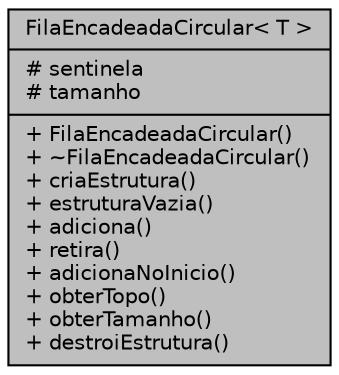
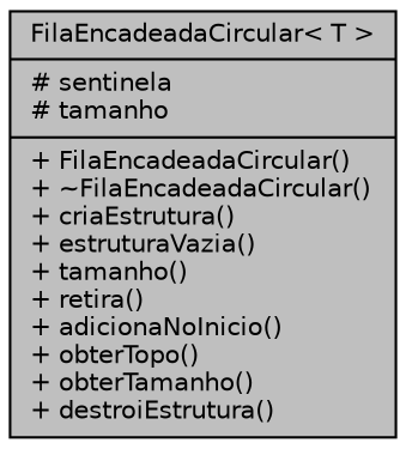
  digraph {
-   n1 [color=black fillcolor=grey75 fontcolor=black fontname=Helvetica fontsize=10 height=0.2 label="{FilaEncadeadaCircular\< T \>\n|# sentinela\l# tamanho\l|+ FilaEncadeadaCircular()\l+ ~FilaEncadeadaCircular()\l+ criaEstrutura()\l+ estruturaVazia()\l+ adiciona()\l+ retira()\l+ adicionaNoInicio()\l+ obterTopo()\l+ obterTamanho()\l+ destroiEstrutura()\l}" shape=record style=filled width=0.4]
+   n1 [color=black fillcolor=grey75 fontcolor=black fontname=Helvetica fontsize=10 height=0.2 label="{FilaEncadeadaCircular\< T \>\n|# sentinela\l# tamanho\l|+ FilaEncadeadaCircular()\l+ ~FilaEncadeadaCircular()\l+ criaEstrutura()\l+ estruturaVazia()\l+ tamanho()\l+ retira()\l+ adicionaNoInicio()\l+ obterTopo()\l+ obterTamanho()\l+ destroiEstrutura()\l}" shape=record style=filled width=0.4]
  }
